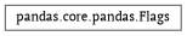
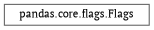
  digraph {
    rankdir=LR
    fontname="PT Serif"
-   n1 [color=grey40 fillcolor=white fontname="PT Serif" fontsize=10 height=0.2 label="pandas.core.pandas.Flags" shape=box style=filled width=0.4]
+   n1 [color=grey40 fillcolor=white fontname="PT Serif" fontsize=10 height=0.2 label="pandas.core.flags.Flags" shape=box style=filled width=0.4]
  }
